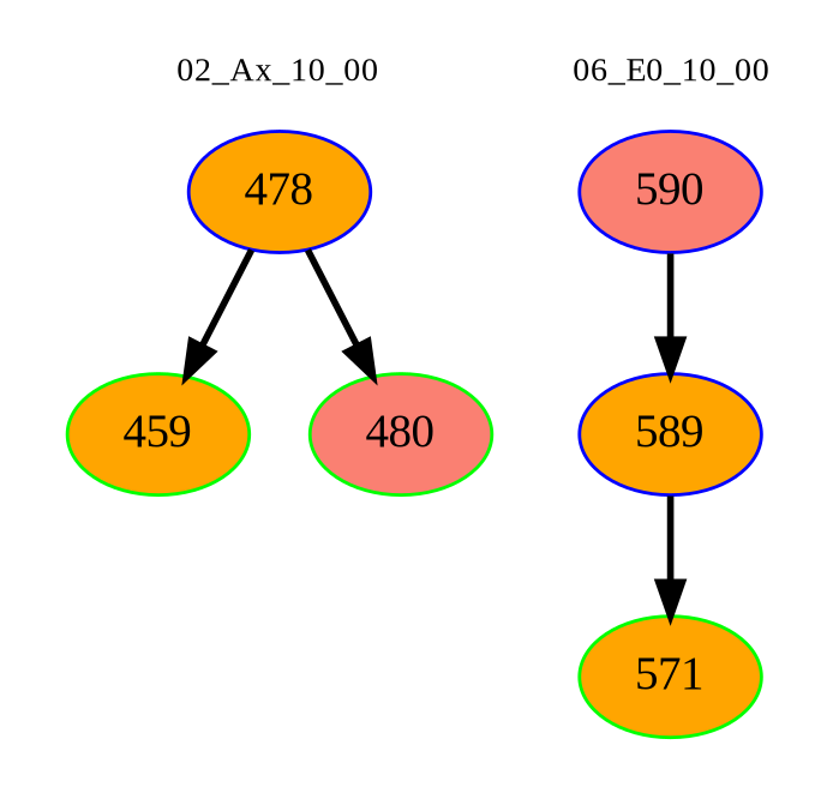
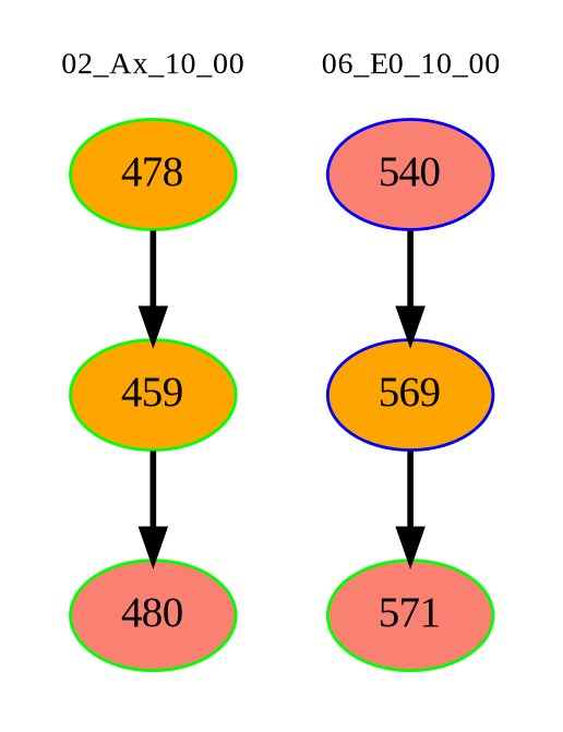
  digraph {
    fontname="Liberation Serif"
    node [color=blue fillcolor=orange fontname="Liberation Serif" style=filled]
    edge [color=black fontname="Liberation Serif" style=bold]
-   n1 [label=478]
+   n1 [color=green label=478]
    n2 [color=green label=459]
    n3 [color=green fillcolor=salmon label=480]
-   n4 [label=589]
-   n5 [color=green label=571]
-   n6 [fillcolor=salmon label=590]
+   n4 [label=569]
+   n5 [color=green fillcolor=salmon label=571]
+   n6 [fillcolor=salmon label=540]
    subgraph cluster_1 {
      color=white
      fontsize=10
      label="02_Ax_10_00"
      n1
      n2
      n3
    }
    subgraph cluster_2 {
      color=white
      fontsize=10
      label="06_E0_10_00"
      n4
      n5
      n6
    }
    n1 -> n2
-   n1 -> n3
+   n2 -> n3
    n4 -> n5
    n6 -> n4
  }
